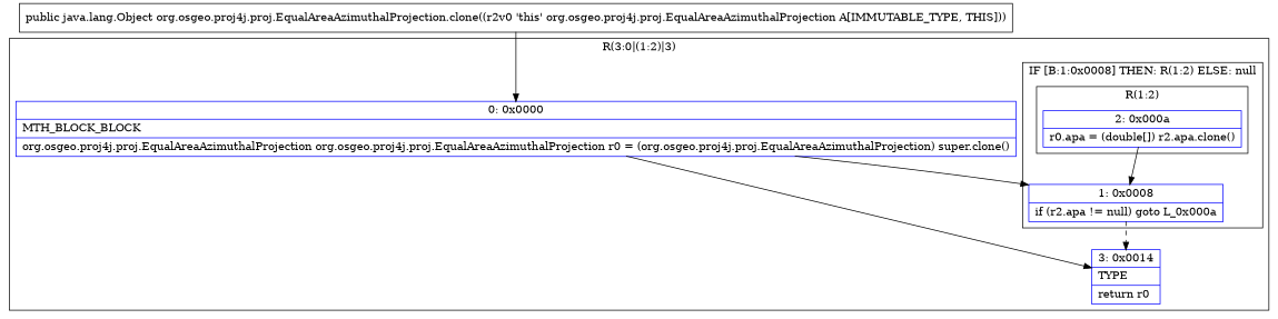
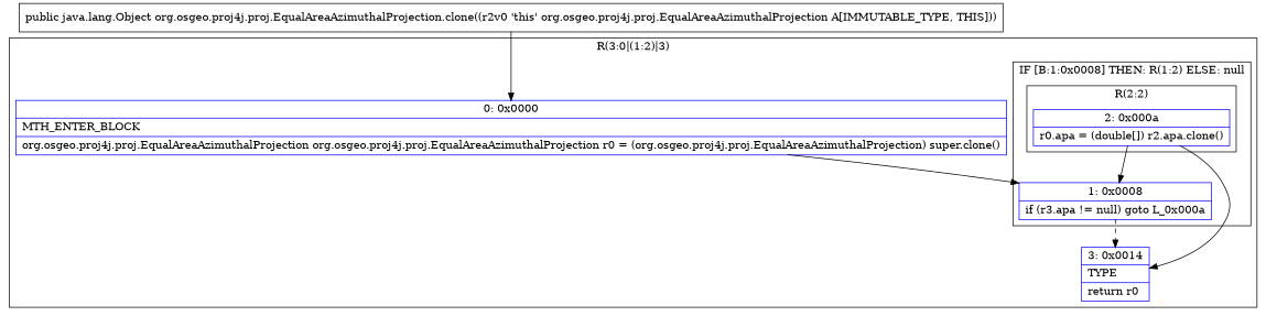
  digraph {
    node [color=blue shape=record]
    n1 [label="{2\:\ 0x000a|r0.apa = (double[]) r2.apa.clone()\l}"]
-   n2 [label="{1\:\ 0x0008|if (r2.apa != null) goto L_0x000a\l}"]
-   n3 [label="{0\:\ 0x0000|MTH_BLOCK_BLOCK\l|org.osgeo.proj4j.proj.EqualAreaAzimuthalProjection org.osgeo.proj4j.proj.EqualAreaAzimuthalProjection r0 = (org.osgeo.proj4j.proj.EqualAreaAzimuthalProjection) super.clone()\l}"]
+   n2 [label="{1\:\ 0x0008|if (r3.apa != null) goto L_0x000a\l}"]
+   n3 [label="{0\:\ 0x0000|MTH_ENTER_BLOCK\l|org.osgeo.proj4j.proj.EqualAreaAzimuthalProjection org.osgeo.proj4j.proj.EqualAreaAzimuthalProjection r0 = (org.osgeo.proj4j.proj.EqualAreaAzimuthalProjection) super.clone()\l}"]
    n4 [label="{3\:\ 0x0014|TYPE\l|return r0\l}"]
    n5 [label="{public java.lang.Object org.osgeo.proj4j.proj.EqualAreaAzimuthalProjection.clone((r2v0 'this' org.osgeo.proj4j.proj.EqualAreaAzimuthalProjection A[IMMUTABLE_TYPE, THIS])) }" color=""]
    subgraph cluster_1 {
      label="R(3:0|(1:2)|3)"
      n3
      n4
      subgraph cluster_2 {
        label="IF [B:1:0x0008] THEN: R(1:2) ELSE: null"
        n2
        subgraph cluster_3 {
-         label="R(1:2)"
+         label="R(2:2)"
          n1
        }
      }
    }
    n1 -> n2
-   n3 -> n4
+   n1 -> n4
    n2 -> n4 [style=dashed]
    n3 -> n2
    n5 -> n3
  }
